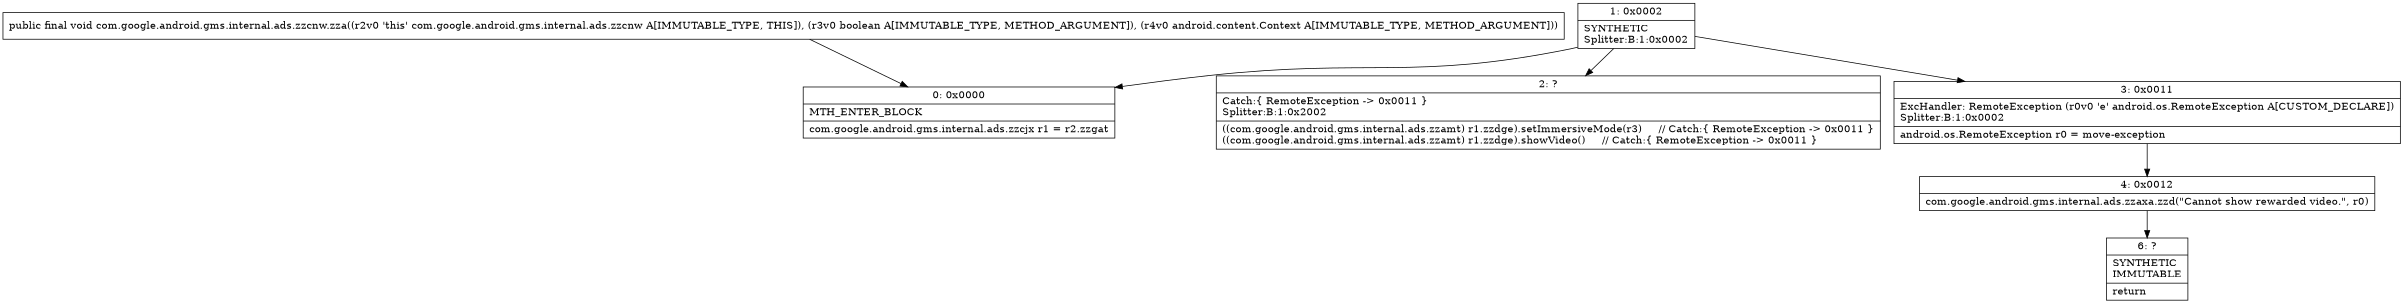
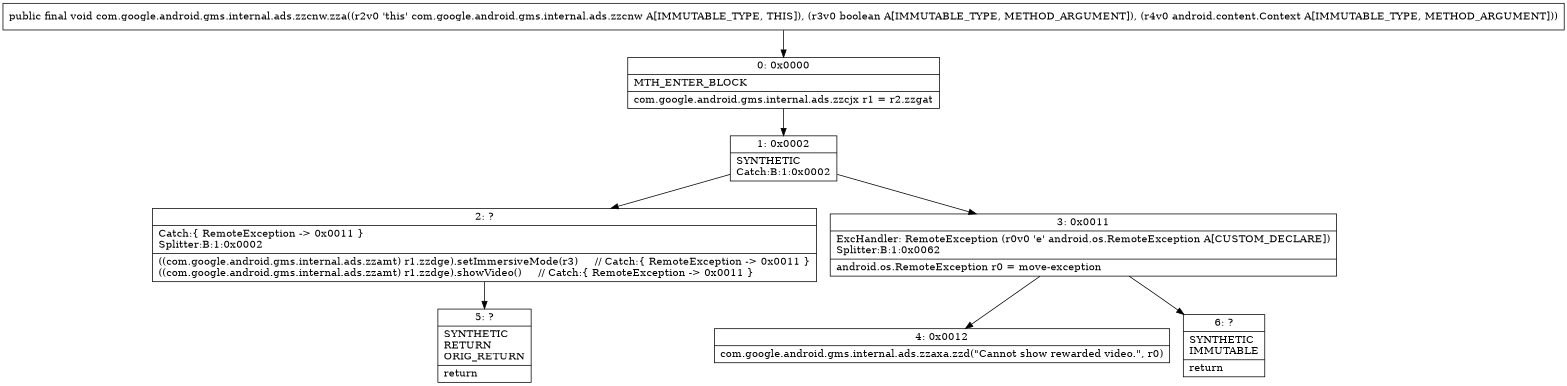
  digraph {
    node [shape=record]
    n1 [label="{0\:\ 0x0000|MTH_ENTER_BLOCK\l|com.google.android.gms.internal.ads.zzcjx r1 = r2.zzgat\l}"]
-   n2 [label="{1\:\ 0x0002|SYNTHETIC\lSplitter:B:1:0x0002\l}"]
-   n3 [label="{2\:\ ?|Catch:\{ RemoteException \-\> 0x0011 \}\lSplitter:B:1:0x2002\l|((com.google.android.gms.internal.ads.zzamt) r1.zzdge).setImmersiveMode(r3)     \/\/ Catch:\{ RemoteException \-\> 0x0011 \}\l((com.google.android.gms.internal.ads.zzamt) r1.zzdge).showVideo()     \/\/ Catch:\{ RemoteException \-\> 0x0011 \}\l}"]
-   n4 [label="{3\:\ 0x0011|ExcHandler: RemoteException (r0v0 'e' android.os.RemoteException A[CUSTOM_DECLARE])\lSplitter:B:1:0x0002\l|android.os.RemoteException r0 = move\-exception\l}"]
+   n2 [label="{1\:\ 0x0002|SYNTHETIC\lCatch:B:1:0x0002\l}"]
+   n3 [label="{2\:\ ?|Catch:\{ RemoteException \-\> 0x0011 \}\lSplitter:B:1:0x0002\l|((com.google.android.gms.internal.ads.zzamt) r1.zzdge).setImmersiveMode(r3)     \/\/ Catch:\{ RemoteException \-\> 0x0011 \}\l((com.google.android.gms.internal.ads.zzamt) r1.zzdge).showVideo()     \/\/ Catch:\{ RemoteException \-\> 0x0011 \}\l}"]
+   n4 [label="{3\:\ 0x0011|ExcHandler: RemoteException (r0v0 'e' android.os.RemoteException A[CUSTOM_DECLARE])\lSplitter:B:1:0x0062\l|android.os.RemoteException r0 = move\-exception\l}"]
+   n5 [label="{5\:\ ?|SYNTHETIC\lRETURN\lORIG_RETURN\l|return\l}"]
    n6 [label="{4\:\ 0x0012|com.google.android.gms.internal.ads.zzaxa.zzd(\"Cannot show rewarded video.\", r0)\l}"]
    n7 [label="{6\:\ ?|SYNTHETIC\lIMMUTABLE\l|return\l}"]
    n8 [label="{public final void com.google.android.gms.internal.ads.zzcnw.zza((r2v0 'this' com.google.android.gms.internal.ads.zzcnw A[IMMUTABLE_TYPE, THIS]), (r3v0 boolean A[IMMUTABLE_TYPE, METHOD_ARGUMENT]), (r4v0 android.content.Context A[IMMUTABLE_TYPE, METHOD_ARGUMENT])) }"]
-   n2 -> n1
+   n1 -> n2
    n2 -> n3
    n2 -> n4
+   n3 -> n5
    n4 -> n6
-   n6 -> n7
+   n4 -> n7
    n8 -> n1
  }
